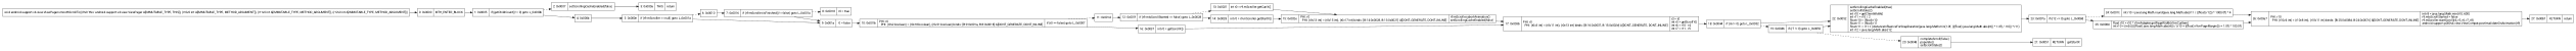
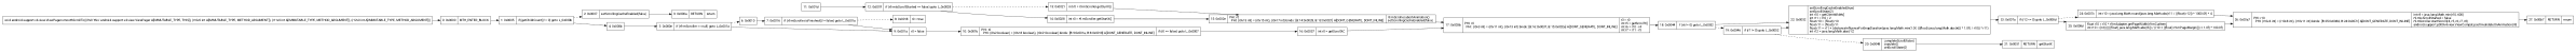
  digraph {
    fontname=Roboto
    rankdir=LR
    node [fontname=Roboto shape=record]
    edge [fontname=Roboto]
    n1 [label="{0\:\ 0x0000|MTH_ENTER_BLOCK\l}"]
    n2 [label="{1\:\ 0x0005|if (getChildCount() != 0) goto L_0x000b\l}"]
    n3 [label="{2\:\ 0x0007|setScrollingCacheEnabled(false)\l}"]
    n4 [label="{4\:\ 0x000b}"]
-   n5 [label="{3\:\ 0x000a|THIS\l|return\l}"]
+   n5 [label="{3\:\ 0x000a|RETURN\l|return\l}"]
    n6 [label="{5\:\ 0x000e|if (r9.mScroller == null) goto L_0x001a\l}"]
    n7 [label="{6\:\ 0x0010}"]
    n8 [label="{9\:\ 0x001a|r0 = false\l}"]
    n9 [label="{7\:\ 0x0016|if (r9.mScroller.isFinished() != false) goto L_0x001a\l}"]
    n10 [label="{10\:\ 0x001b|PHI: r0 \l  PHI: (r0v2 boolean) = (r0v18 boolean), (r0v21 boolean) binds: [B:9:0x001a, B:8:0x0018] A[DONT_GENERATE, DONT_INLINE]\l|if (r0 == false) goto L_0x0007\l}"]
    n11 [label="{8\:\ 0x0018|r0 = true\l}"]
    n12 [label="{11\:\ 0x001d}"]
    n13 [label="{16\:\ 0x0037|int r0 = getScrollX()\l}"]
    n14 [label="{12\:\ 0x001f|if (r9.mIsScrollStarted == false) goto L_0x0028\l}"]
    n15 [label="{17\:\ 0x003b|PHI: r0 \l  PHI: (r0v3 int) = (r0v11 int), (r0v13 int) binds: [B:16:0x0037, B:15:0x002e] A[DONT_GENERATE, DONT_INLINE]\l|r3 = r0\lint r5 = getScrollY()\lint r6 = r10 \- r4\lint r7 = r11 \- r5\l}"]
    n16 [label="{13\:\ 0x0021|int r0 = r9.mScroller.getCurrX()\l}"]
    n17 [label="{14\:\ 0x0028|int r0 = r9.mScroller.getStartX()\l}"]
    n18 [label="{15\:\ 0x002e|PHI: r0 \l  PHI: (r0v13 int) = (r0v15 int), (r0v17 int) binds: [B:14:0x0028, B:13:0x0021] A[DONT_GENERATE, DONT_INLINE]\l|r9.mScroller.abortAnimation()\lsetScrollingCacheEnabled(false)\l}"]
    n19 [label="{18\:\ 0x0044|if (r6 != 0) goto L_0x0052\l}"]
    n20 [label="{19\:\ 0x0046|if (r7 != 0) goto L_0x0052\l}"]
    n21 [label="{22\:\ 0x0052|setScrollingCacheEnabled(true)\lsetScrollState(2)\lint r10 = getClientWidth()\lint r11 = r10 \/ 2\lfloat r10 = (float) r10\lfloat r11 = (float) r11\lfloat r11 = r11 + (distanceInfluenceForSnapDuration(java.lang.Math.min(1.0f, (((float) java.lang.Math.abs(r6)) * 1.0f) \/ r10)) * r11)\lint r12 = java.lang.Math.abs(r12)\l}"]
    n22 [label="{20\:\ 0x0048|completeScroll(false)\lpopulate()\lsetScrollState(0)\l}"]
    n23 [label="{23\:\ 0x007a|if (r12 \<= 0) goto L_0x008d\l}"]
    n24 [label="{21\:\ 0x0051|RETURN\l|getStartX\l}"]
    n25 [label="{24\:\ 0x007c|int r10 = java.lang.Math.round(java.lang.Math.abs(r11 \/ ((float) r12)) * 1000.0f) * 4\l}"]
    n26 [label="{25\:\ 0x008d|float r10 = r10 * r9.mAdapter.getPageWidth(r9.mCurItem)\lint r10 = (int) (((((float) java.lang.Math.abs(r6)) \/ (r10 + ((float) r9.mPageMargin))) + 1.0f) * 100.0f)\l}"]
    n27 [label="{26\:\ 0x00a7|PHI: r10 \l  PHI: (r10v4 int) = (r10v8 int), (r10v11 int) binds: [B:25:0x008d, B:24:0x007c] A[DONT_GENERATE, DONT_INLINE]\l|int r8 = java.lang.Math.min(r10, 600)\lr9.mIsScrollStarted = false\lr9.mScroller.startScroll(r4, r5, r6, r7, r8)\landroid.support.p000v4.view.ViewCompat.postInvalidateOnAnimation(r9)\l}"]
    n28 [label="{27\:\ 0x00b7|RETURN\l|return\l}"]
    n29 [label="{void android.support.v4.view.ViewPager.smoothScrollTo((r9v0 'this' android.support.v4.view.ViewPager A[IMMUTABLE_TYPE, THIS]), (r10v0 int A[IMMUTABLE_TYPE, METHOD_ARGUMENT]), (r11v0 int A[IMMUTABLE_TYPE, METHOD_ARGUMENT]), (r12v0 int A[IMMUTABLE_TYPE, METHOD_ARGUMENT])) }"]
    n1 -> n2
    n2 -> n3 [style=dashed]
    n2 -> n4
    n3 -> n5
    n4 -> n6
    n6 -> n7 [style=dashed]
    n6 -> n8
    n7 -> n9
    n8 -> n10
    n9 -> n8
    n9 -> n11 [style=dashed]
-   n10 -> n12 [style=dashed]
    n10 -> n13
    n12 -> n14
    n13 -> n15
    n14 -> n16 [style=dashed]
    n14 -> n17
    n15 -> n19
    n16 -> n18
    n17 -> n18
    n18 -> n15
    n19 -> n20 [style=dashed]
    n19 -> n21
    n20 -> n21
    n20 -> n22 [style=dashed]
    n21 -> n23
    n22 -> n24
    n23 -> n25 [style=dashed]
    n23 -> n26
    n25 -> n27
    n26 -> n27
    n27 -> n28
    n29 -> n1
  }
